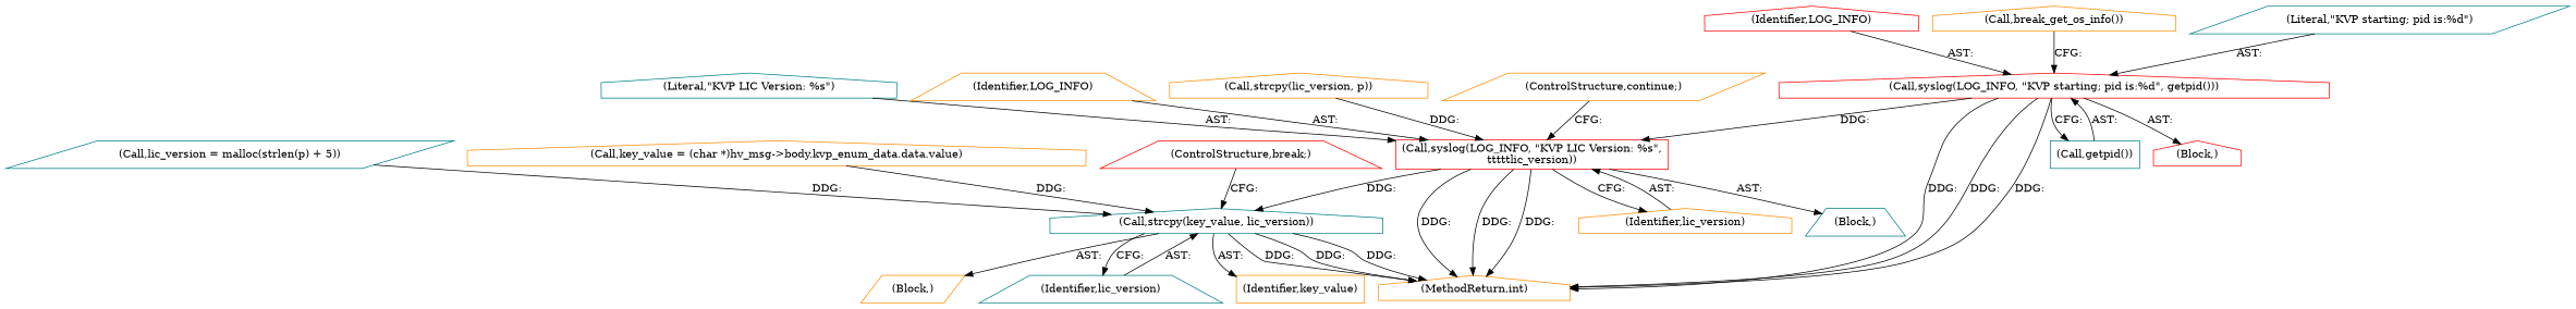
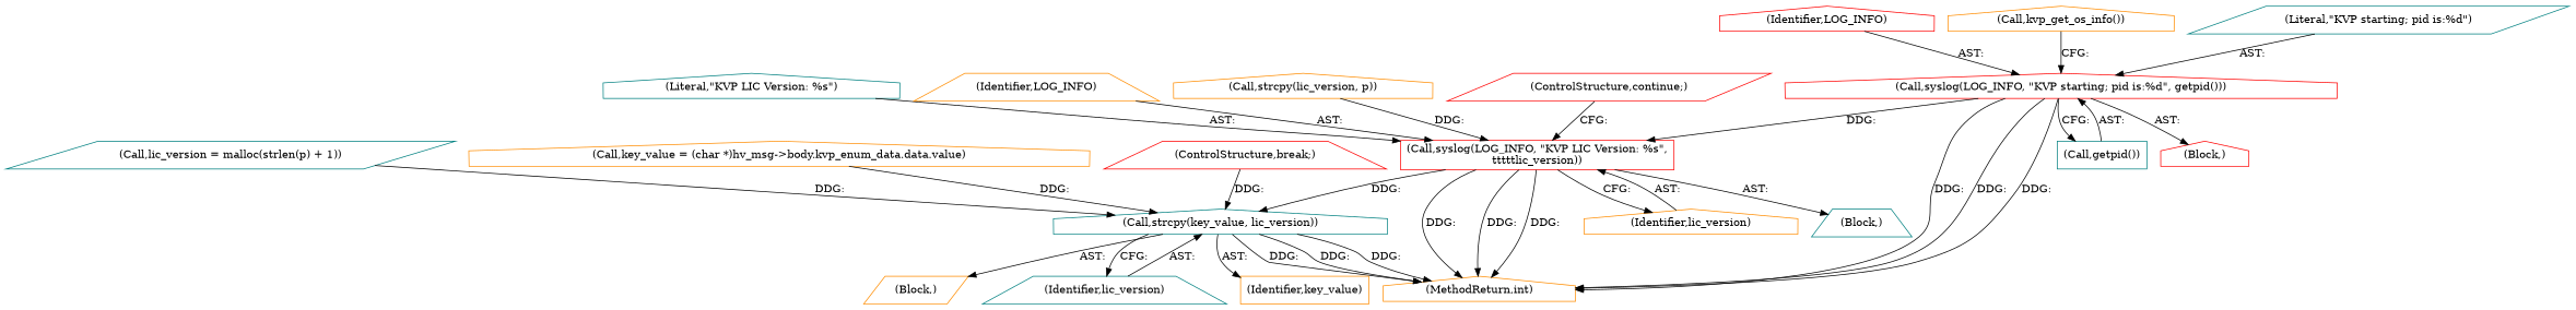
  digraph {
    node [color=darkorange shape=house]
    n1 [color=red label="(Call,syslog(LOG_INFO, \"KVP starting; pid is:%d\", getpid()))"]
    n2 [color=red label="(Call,syslog(LOG_INFO, \"KVP LIC Version: %s\",\n\t\t\t\t\tlic_version))" shape=box]
    n3 [label="(MethodReturn,int)"]
    n4 [color=teal label="(Call,getpid())" shape=box]
    n5 [color=red label="(Block,)"]
    n6 [color=teal label="(Call,strcpy(key_value, lic_version))"]
    n7 [label="(Identifier,lic_version)"]
    n8 [color=teal label="(Block,)" shape=trapezium]
    n9 [label="(Block,)" shape=parallelogram]
    n10 [color=teal label="(Identifier,lic_version)" shape=trapezium]
    n11 [label="(Identifier,key_value)" shape=box]
-   n12 [color=teal label="(Call,lic_version = malloc(strlen(p) + 5))" shape=parallelogram]
+   n12 [color=teal label="(Call,lic_version = malloc(strlen(p) + 1))" shape=parallelogram]
    n13 [color=teal label="(Literal,\"KVP LIC Version: %s\")"]
    n14 [color=red label="(Identifier,LOG_INFO)"]
    n15 [label="(Identifier,LOG_INFO)" shape=trapezium]
    n16 [label="(Call,strcpy(lic_version, p))"]
    n17 [label="(Call,key_value = (char *)hv_msg->body.kvp_enum_data.data.value)"]
-   n18 [label="(ControlStructure,continue;)" shape=parallelogram]
-   n19 [label="(Call,break_get_os_info())"]
+   n18 [color=red label="(ControlStructure,continue;)" shape=parallelogram]
+   n19 [label="(Call,kvp_get_os_info())"]
    n20 [color=teal label="(Literal,\"KVP starting; pid is:%d\")" shape=parallelogram]
    n21 [color=red label="(ControlStructure,break;)" shape=trapezium]
    n1 -> n2 [label="DDG: "]
    n1 -> n3 [label="DDG: "]
    n1 -> n3 [label="DDG: "]
    n1 -> n3 [label="DDG: "]
    n1 -> n4 [label="CFG: "]
    n1 -> n5 [label="AST: "]
    n2 -> n3 [label="DDG: "]
    n2 -> n3 [label="DDG: "]
    n2 -> n3 [label="DDG: "]
    n2 -> n6 [label="DDG: "]
    n2 -> n7 [label="CFG: "]
    n2 -> n8 [label="AST: "]
    n4 -> n1 [label="AST: "]
    n6 -> n3 [label="DDG: "]
    n6 -> n3 [label="DDG: "]
    n6 -> n3 [label="DDG: "]
    n6 -> n9 [label="AST: "]
    n6 -> n10 [label="CFG: "]
    n6 -> n11 [label="AST: "]
    n7 -> n2 [label="AST: "]
    n10 -> n6 [label="AST: "]
    n12 -> n6 [label="DDG: "]
    n13 -> n2 [label="AST: "]
    n14 -> n1 [label="AST: "]
    n15 -> n2 [label="AST: "]
    n16 -> n2 [label="DDG: "]
    n17 -> n6 [label="DDG: "]
    n18 -> n2 [label="CFG: "]
    n19 -> n1 [label="CFG: "]
    n20 -> n1 [label="AST: "]
-   n21 -> n6 [label="CFG: "]
+   n21 -> n6 [label="DDG: "]
  }
